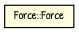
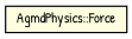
  digraph {
    rankdir=LR
    fontname="Patrick Hand"
-   n1 [color=black fillcolor=lightyellow fontname="Patrick Hand" fontsize=10 height=0.2 label="Force::Force" shape=record style=filled width=0.4]
+   n1 [color=black fillcolor=lightyellow fontname="Patrick Hand" fontsize=10 height=0.2 label="AgmdPhysics::Force" shape=record style=filled width=0.4]
  }
